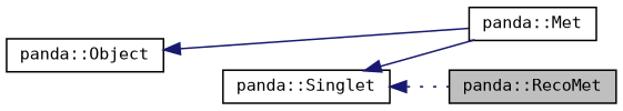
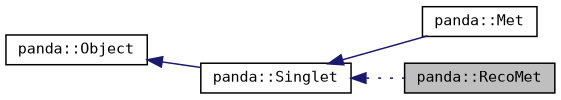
  digraph {
    fontname="DejaVu Sans Mono"
    rankdir=LR
    node [color=black fillcolor=white fontname="DejaVu Sans Mono" fontsize=10 shape=record style=filled]
    edge [color=midnightblue dir=back fontname="DejaVu Sans Mono" fontsize=10 labelfontname=Helvetica labelfontsize=10 style=solid]
    n1 [fillcolor=grey75 fontcolor=black height=0.2 label="panda::RecoMet" width=0.4]
    n2 [height=0.2 label="panda::Met" width=0.4]
    n3 [height=0.2 label="panda::Singlet" width=0.4]
    n4 [height=0.2 label="panda::Object" width=0.4]
    n3 -> n1 [style=dotted]
    n3 -> n2
-   n4 -> n2
+   n4 -> n3
  }
